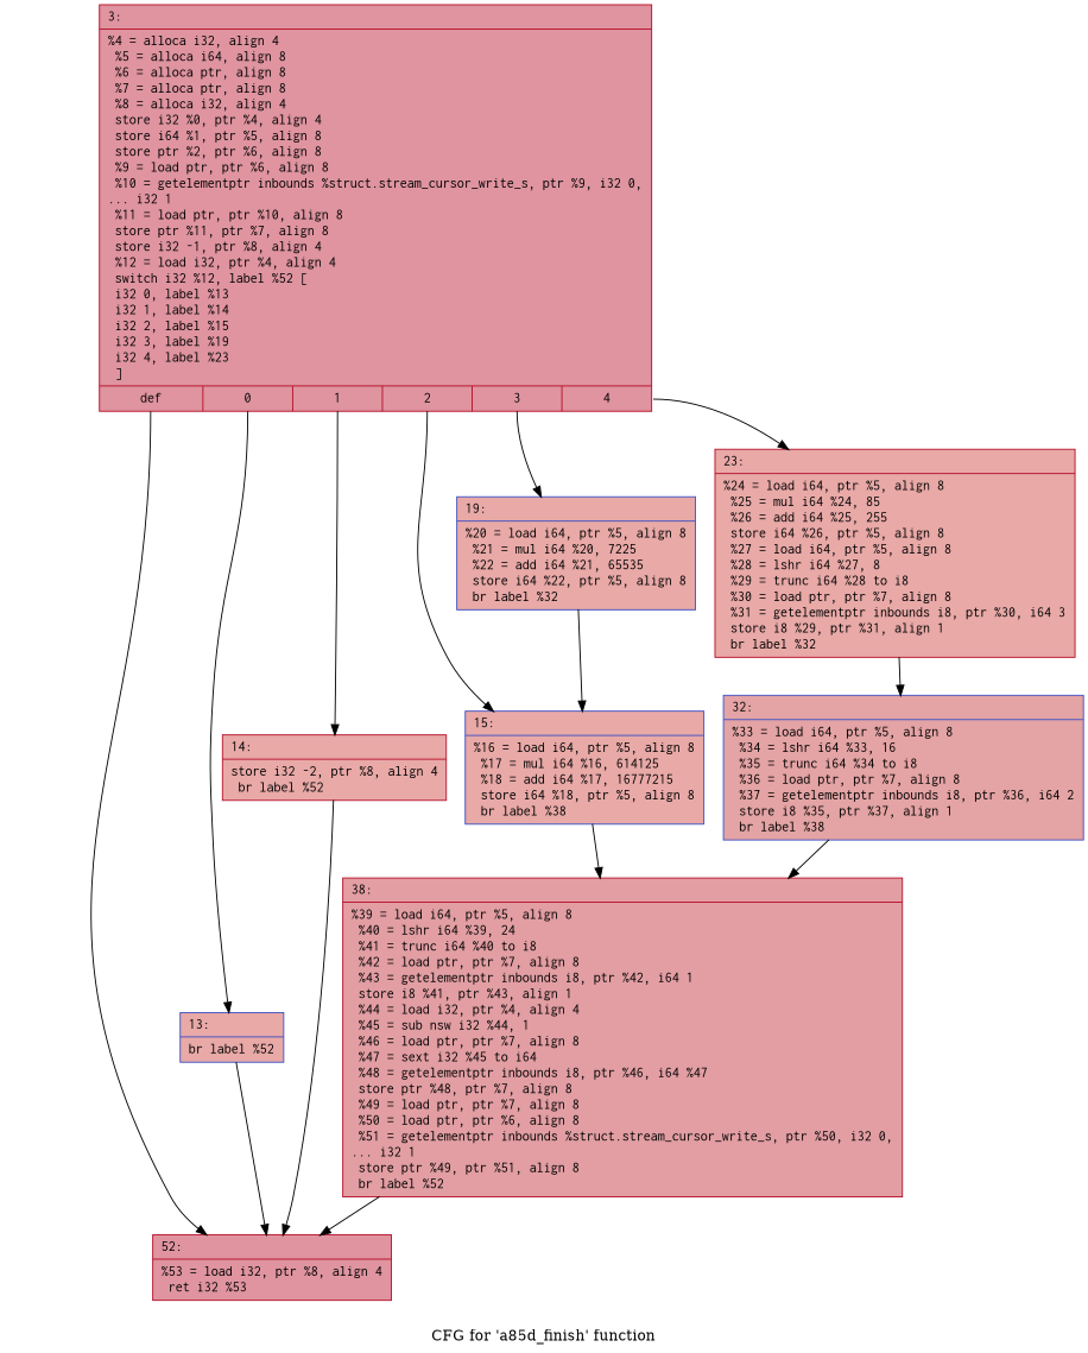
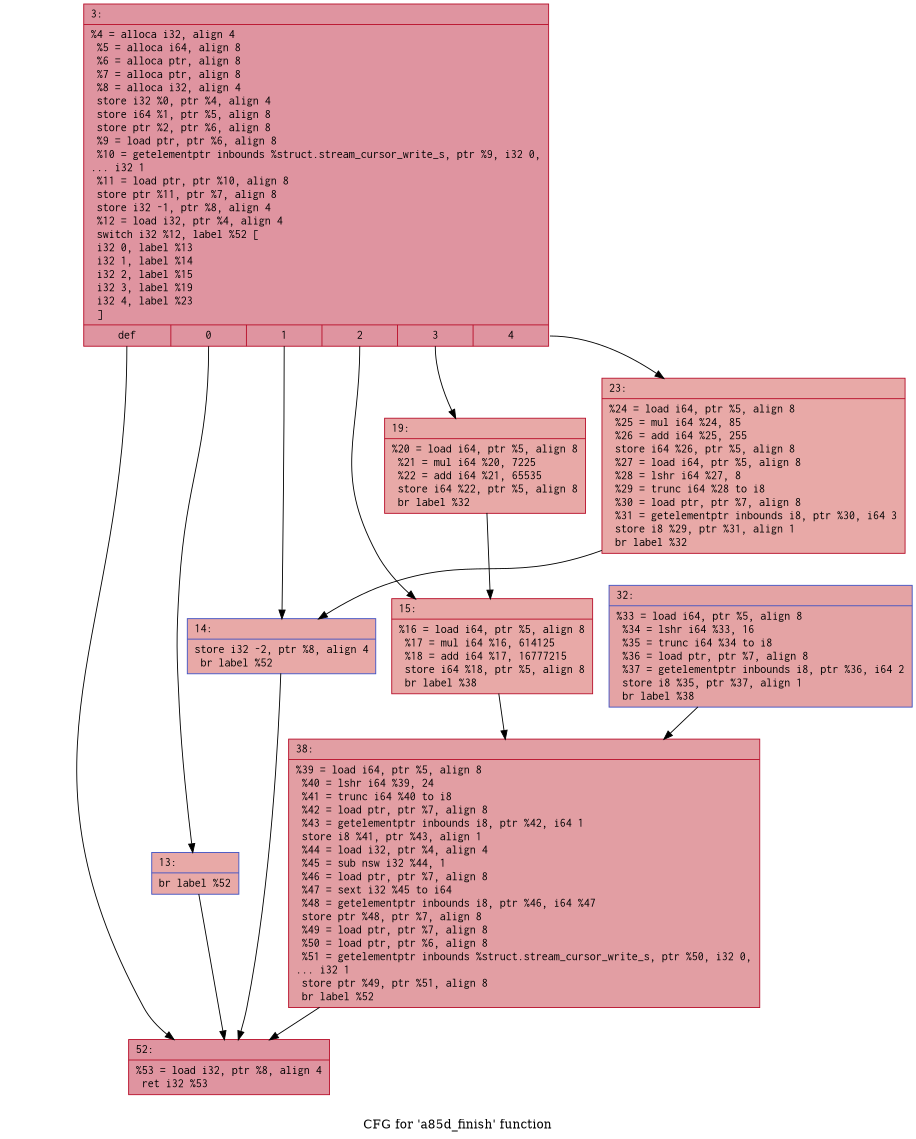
  digraph {
    label="CFG for 'a85d_finish' function"
    node [color="#3d50c3ff" fillcolor="#ca3b3770" fontname=Courier shape=record style=filled]
    n1 [color="#b70d28ff" fillcolor="#b70d2870" label="{3:\l|  %4 = alloca i32, align 4\l  %5 = alloca i64, align 8\l  %6 = alloca ptr, align 8\l  %7 = alloca ptr, align 8\l  %8 = alloca i32, align 4\l  store i32 %0, ptr %4, align 4\l  store i64 %1, ptr %5, align 8\l  store ptr %2, ptr %6, align 8\l  %9 = load ptr, ptr %6, align 8\l  %10 = getelementptr inbounds %struct.stream_cursor_write_s, ptr %9, i32 0,\l... i32 1\l  %11 = load ptr, ptr %10, align 8\l  store ptr %11, ptr %7, align 8\l  store i32 -1, ptr %8, align 4\l  %12 = load i32, ptr %4, align 4\l  switch i32 %12, label %52 [\l    i32 0, label %13\l    i32 1, label %14\l    i32 2, label %15\l    i32 3, label %19\l    i32 4, label %23\l  ]\l|{<s0>def|<s1>0|<s2>1|<s3>2|<s4>3|<s5>4}}"]
    n2 [color="#b70d28ff" fillcolor="#b70d2870" label="{52:\l|  %53 = load i32, ptr %8, align 4\l  ret i32 %53\l}"]
    n3 [label="{13:\l|  br label %52\l}"]
-   n4 [color="#b70d28ff" label="{14:\l|  store i32 -2, ptr %8, align 4\l  br label %52\l}"]
-   n5 [label="{15:\l|  %16 = load i64, ptr %5, align 8\l  %17 = mul i64 %16, 614125\l  %18 = add i64 %17, 16777215\l  store i64 %18, ptr %5, align 8\l  br label %38\l}"]
-   n6 [label="{19:\l|  %20 = load i64, ptr %5, align 8\l  %21 = mul i64 %20, 7225\l  %22 = add i64 %21, 65535\l  store i64 %22, ptr %5, align 8\l  br label %32\l}"]
+   n4 [label="{14:\l|  store i32 -2, ptr %8, align 4\l  br label %52\l}"]
+   n5 [color="#b70d28ff" label="{15:\l|  %16 = load i64, ptr %5, align 8\l  %17 = mul i64 %16, 614125\l  %18 = add i64 %17, 16777215\l  store i64 %18, ptr %5, align 8\l  br label %38\l}"]
+   n6 [color="#b70d28ff" label="{19:\l|  %20 = load i64, ptr %5, align 8\l  %21 = mul i64 %20, 7225\l  %22 = add i64 %21, 65535\l  store i64 %22, ptr %5, align 8\l  br label %32\l}"]
    n7 [color="#b70d28ff" label="{23:\l|  %24 = load i64, ptr %5, align 8\l  %25 = mul i64 %24, 85\l  %26 = add i64 %25, 255\l  store i64 %26, ptr %5, align 8\l  %27 = load i64, ptr %5, align 8\l  %28 = lshr i64 %27, 8\l  %29 = trunc i64 %28 to i8\l  %30 = load ptr, ptr %7, align 8\l  %31 = getelementptr inbounds i8, ptr %30, i64 3\l  store i8 %29, ptr %31, align 1\l  br label %32\l}"]
    n8 [color="#b70d28ff" fillcolor="#be242e70" label="{38:\l|  %39 = load i64, ptr %5, align 8\l  %40 = lshr i64 %39, 24\l  %41 = trunc i64 %40 to i8\l  %42 = load ptr, ptr %7, align 8\l  %43 = getelementptr inbounds i8, ptr %42, i64 1\l  store i8 %41, ptr %43, align 1\l  %44 = load i32, ptr %4, align 4\l  %45 = sub nsw i32 %44, 1\l  %46 = load ptr, ptr %7, align 8\l  %47 = sext i32 %45 to i64\l  %48 = getelementptr inbounds i8, ptr %46, i64 %47\l  store ptr %48, ptr %7, align 8\l  %49 = load ptr, ptr %7, align 8\l  %50 = load ptr, ptr %6, align 8\l  %51 = getelementptr inbounds %struct.stream_cursor_write_s, ptr %50, i32 0,\l... i32 1\l  store ptr %49, ptr %51, align 8\l  br label %52\l}"]
    n9 [fillcolor="#c32e3170" label="{32:\l|  %33 = load i64, ptr %5, align 8\l  %34 = lshr i64 %33, 16\l  %35 = trunc i64 %34 to i8\l  %36 = load ptr, ptr %7, align 8\l  %37 = getelementptr inbounds i8, ptr %36, i64 2\l  store i8 %35, ptr %37, align 1\l  br label %38\l}"]
    n1 -> n2 [tailport=s0]
    n1 -> n3 [tailport=s1]
    n1 -> n4 [tailport=s2]
    n1 -> n5 [tailport=s3]
    n1 -> n6 [tailport=s4]
    n1 -> n7 [tailport=s5]
    n3 -> n2
    n4 -> n2
    n5 -> n8
    n6 -> n5
-   n7 -> n9
+   n7 -> n4
    n8 -> n2
    n9 -> n8
  }
